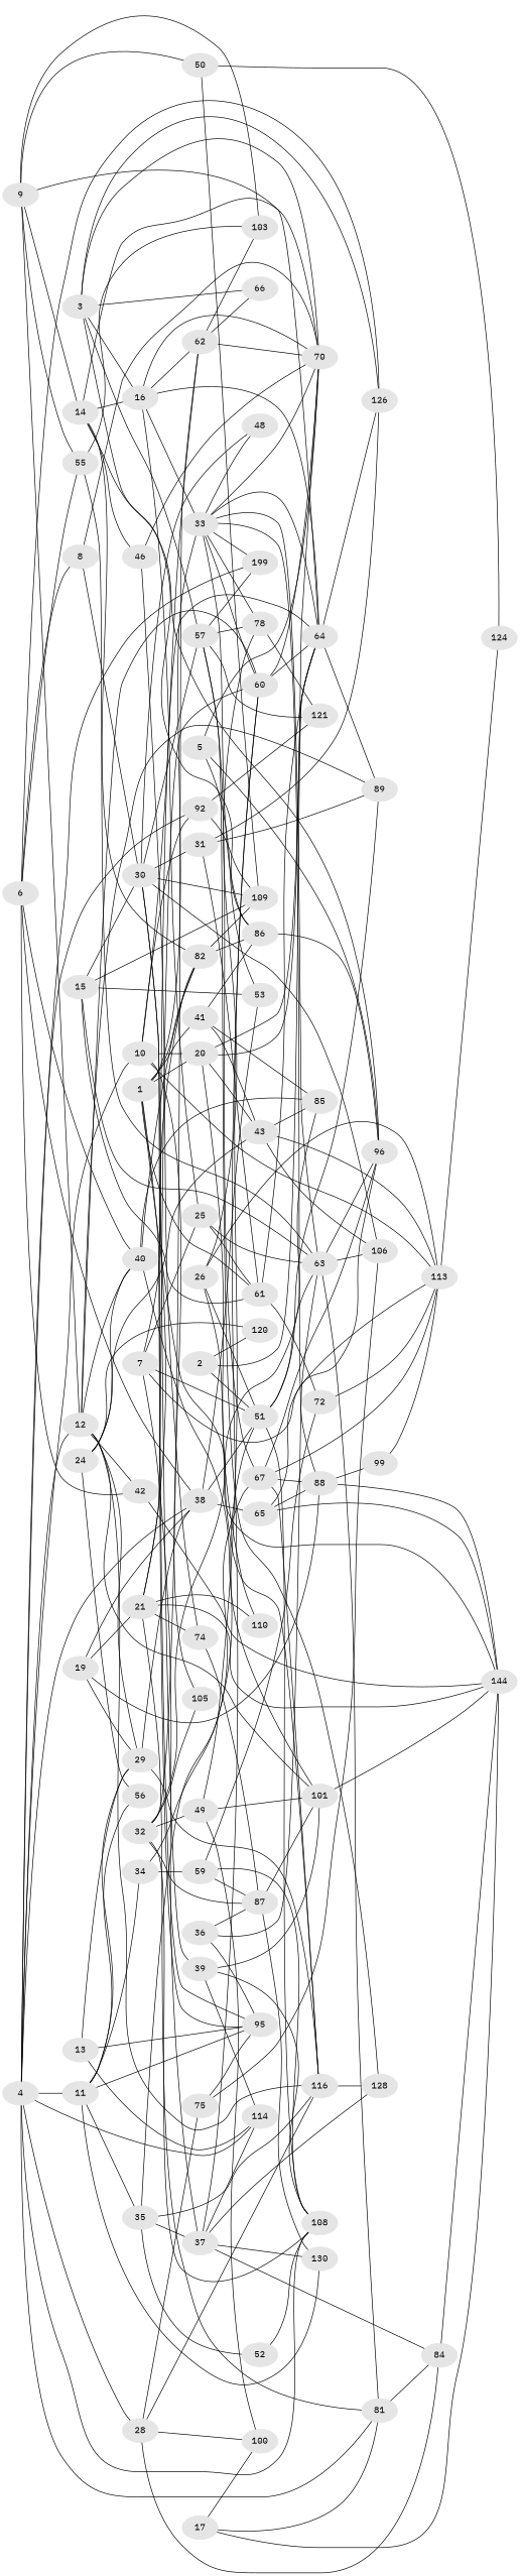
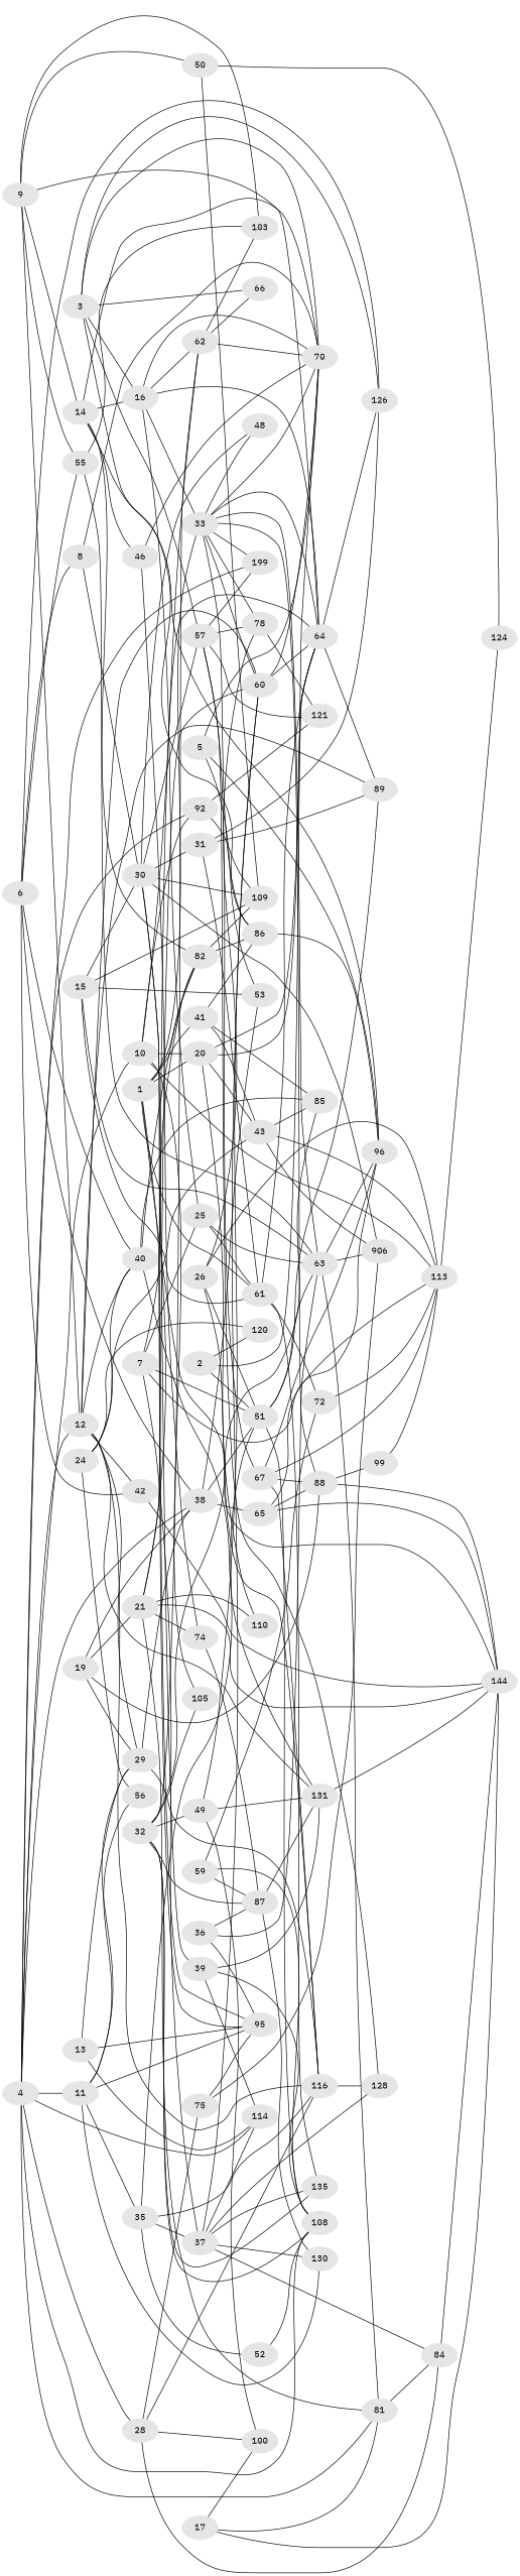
  graph {
    fontname="IBM Plex Mono"
    rankdir=LR
    node [color=gray90 fontname="IBM Plex Mono" style=filled]
    edge [fontname="IBM Plex Mono"]
    1 [super="+71"]
    20 [super="+102"]
    33 [super="+133"]
    41 [super="+115"]
    61 [super="+118"]
    82 [super="+90"]
    95 [super="+136"]
    144
    64 [super="+119"]
    70 [super="+80"]
    43
    110
    86 [super="+127"]
    n14 [label=199]
    60
    63 [super="+122"]
    88 [super="+132"]
    78 [super="+117"]
    48
    85
+   135
    72
    109 [super="+137"]
    51 [super="+138"]
    108 [super="+134"]
    89
    2
    120
    126
    16 [super="+27"]
    25
    62 [super="+93"]
    3
    57 [super="+142"]
    66
    67 [super="+139"]
    128
    121
    96 [super="+143"]
    4 [super="+22"]
    10 [super="+98"]
    11 [super="+44"]
    12 [super="+111"]
    28 [super="+54"]
    38 [super="+91"]
    81 [super="+131"]
    92
    114
    113 [super="+140"]
    105
    29 [super="+79"]
-   34
    35
    56
    130
    40 [super="+45"]
    42
-   101 [super="+123"]
+   101 [super="+123" label=131]
    116 [super="+125"]
    84 [super="+104"]
    100
    75
    53 [super="+112"]
    65
    5 [super="+23"]
    6 [super="+83"]
    8
    55
    30 [super="+47"]
    103
    7 [super="+69"]
    37 [super="+97"]
    124
    31
    39
-   106
+   106 [label=906]
    9 [super="+107"]
    14 [super="+73"]
    50
    46
    59
    52 [super="+94"]
    13
    74
    15 [super="+18"]
    17
    19 [super="+76"]
    21 [super="+58"]
    99
    87 [super="+141"]
    24
    26 [super="+68"]
    32 [super="+77"]
    49
    36
    1 -- 20
    1 -- 33
    1 -- 41
    1 -- 61
    1 -- 82
    1 -- 95
    1 -- 144
    20 -- 64
    20 -- 70
    20 -- 43
    20 -- 110
    33 -- 64
    33 -- 70
    33 -- 86
    33 -- n14
    33 -- 60
    33 -- 63
    33 -- 88
    33 -- 78
    33 -- 48
    41 -- 43
    41 -- 86
    41 -- 85
    61 -- 64
+   61 -- 135
    61 -- 72
    82 -- 86
    82 -- 109
    64 -- 89
    64 -- 126
    43 -- 85
    43 -- 113
    43 -- 106
    86 -- 96
    60 -- 64
    60 -- 70
    63 -- 96
    63 -- 81
    63 -- 106
    88 -- 144
    88 -- 99
    78 -- 121
    72 -- 113
    51 -- 63
    51 -- 108
    51 -- 89
    2 -- 64
    2 -- 51
    2 -- 120
    16 -- 33
    16 -- 64
    16 -- 70
    16 -- 25
    16 -- 62
    25 -- 61
    25 -- 63
    62 -- 70
    62 -- 66
    62 -- 103
    3 -- 70
    3 -- 86
    3 -- 126
    3 -- 16
    3 -- 57
    3 -- 66
    57 -- n14
    57 -- 78
    57 -- 67
    57 -- 128
    57 -- 121
    67 -- 88
    67 -- 96
    67 -- 113
    67 -- 116
    4 -- n14
    4 -- 108
    4 -- 10
    4 -- 11
    4 -- 12
    4 -- 28
    4 -- 38
    4 -- 81
    4 -- 92
    4 -- 114 [weight=2]
    10 -- 20
    10 -- 62
    10 -- 92
    10 -- 113
    10 -- 105
    11 -- 95
    11 -- 29
-   11 -- 34
    11 -- 35
    11 -- 56
    11 -- 130
    12 -- 60
    12 -- 89
    12 -- 29
    12 -- 40
    12 -- 42
    12 -- 101
    12 -- 116
    28 -- 116
    28 -- 84
    28 -- 100
    28 -- 75
    38 -- 51
    38 -- 53
    38 -- 65
    81 -- 84
    92 -- 109
    92 -- 121
    113 -- 124
    29 -- 38
    29 -- 116
-   34 -- 67
-   34 -- 59
    35 -- 51
    35 -- 116
    35 -- 37
    35 -- 52
    40 -- 82
    40 -- 85
    40 -- 101
    42 -- 144
    101 -- 144
    116 -- 128
    84 -- 144
    75 -- 95
    75 -- 106
    65 -- 144
    65 -- 88
    65 -- 96
    5 -- 70
    5 -- 96
    5 -- 53
    6 -- 126
    6 -- 38
    6 -- 40
    6 -- 42
    6 -- 8
    6 -- 55
    8 -- 70
    8 -- 30
    55 -- 63
    55 -- 103
    30 -- 95
    30 -- 48
    30 -- 109
    30 -- 57
    30 -- 31
    30 -- 39
    30 -- 106
    7 -- 64
    7 -- 51
    7 -- 25
    7 -- 113
    7 -- 37
    37 -- 60
+   37 -- 135
    37 -- 128
    37 -- 114
    37 -- 130
    37 -- 84
    31 -- 61
    31 -- 89
    31 -- 126
    39 -- 108
    39 -- 114
    39 -- 101
    9 -- 64
    9 -- 12
    9 -- 55
    9 -- 103
    9 -- 14
    9 -- 50
    14 -- 82
    14 -- 70
    14 -- 16
    14 -- 96
    14 -- 46
    50 -- 109
    50 -- 124
    46 -- 70
    46 -- 74
    59 -- 72
    59 -- 108
    59 -- 87
    52 -- 108
    13 -- 95
    13 -- 114
    13 -- 29
    74 -- 87
    15 -- 61
    15 -- 63
    15 -- 109
    15 -- 53
    15 -- 30
    17 -- 144
    17 -- 81
    17 -- 100
    19 -- 88
    19 -- 38
    19 -- 29
    19 -- 21
    21 -- 82
    21 -- 144
    21 -- 110
    21 -- 60
    21 -- 81
    21 -- 74
    99 -- 113
    87 -- 130
    87 -- 101
    24 -- 43
    24 -- 120
    24 -- 56
    24 -- 40
    26 -- 78
    26 -- 51
    26 -- 113
    26 -- 116
    32 -- 85
+   32 -- 135
    32 -- 108
    32 -- 62
    32 -- 105
    32 -- 87
    32 -- 49
    49 -- 60
    49 -- 101
    49 -- 100
    36 -- 95
    36 -- 63
    36 -- 87
  }
